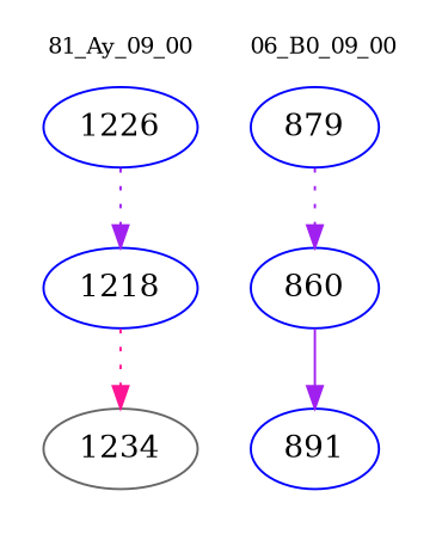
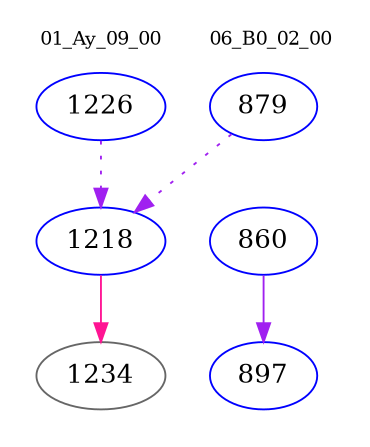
  digraph {
    node [color=blue]
    edge [color=purple style=dotted]
    n1 [label=1226]
    n2 [label=1218]
    n3 [color=gray40 label=1234]
    n4 [label=879]
    n5 [label=860]
-   n6 [label=891]
+   n6 [label=897]
    subgraph cluster_1 {
      color=white
      fontsize=10
-     label="81_Ay_09_00"
+     label="01_Ay_09_00"
      n1
      n2
      n3
    }
    subgraph cluster_2 {
      color=white
      fontsize=10
-     label="06_B0_09_00"
+     label="06_B0_02_00"
      n4
      n5
      n6
    }
    n1 -> n2
-   n2 -> n3 [color=deeppink]
-   n4 -> n5
+   n2 -> n3 [color=deeppink style=solid]
+   n4 -> n2
    n5 -> n6 [style=solid]
  }
